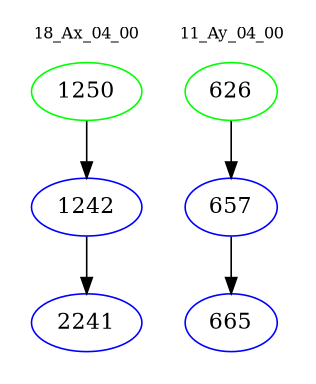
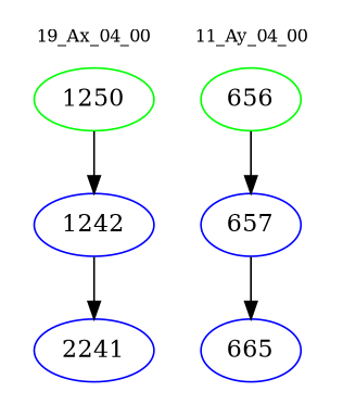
  digraph {
    node [color=blue]
    edge [color=black]
    n1 [color=green label=1250]
    n2 [label=1242]
    n3 [label=2241]
-   n4 [color=green label=626]
+   n4 [color=green label=656]
    n5 [label=657]
    n6 [label=665]
    subgraph cluster_1 {
      color=white
      fontsize=10
-     label="18_Ax_04_00"
+     label="19_Ax_04_00"
      n1
      n2
      n3
    }
    subgraph cluster_2 {
      color=white
      fontsize=10
      label="11_Ay_04_00"
      n4
      n5
      n6
    }
    n1 -> n2
    n2 -> n3
    n4 -> n5
    n5 -> n6
  }
